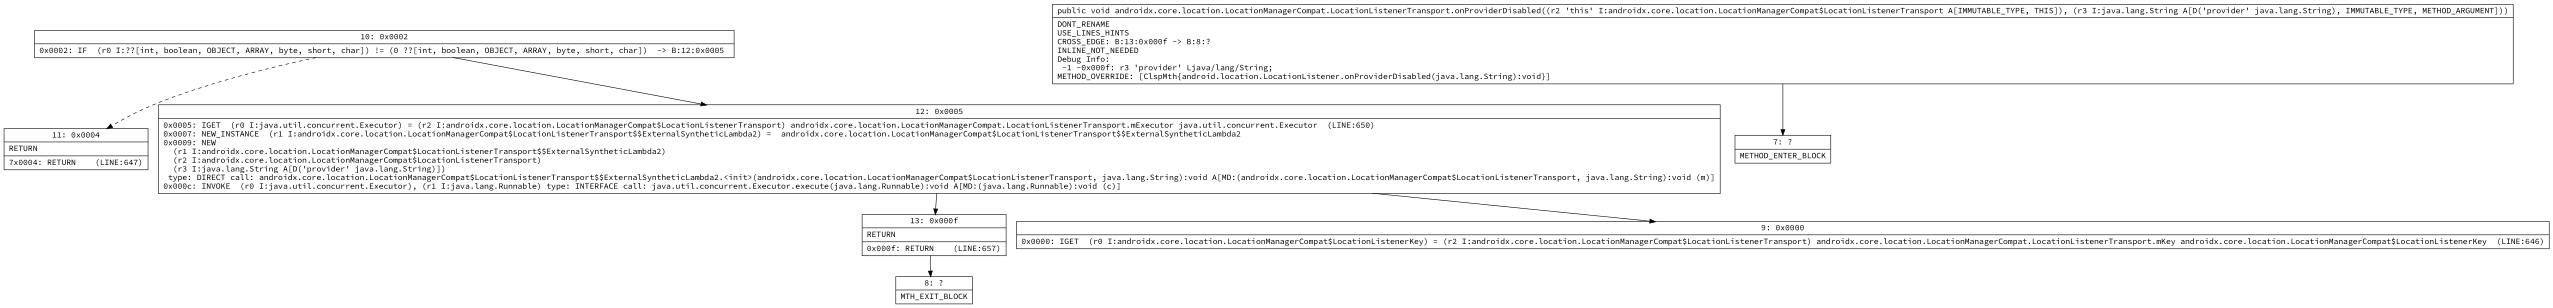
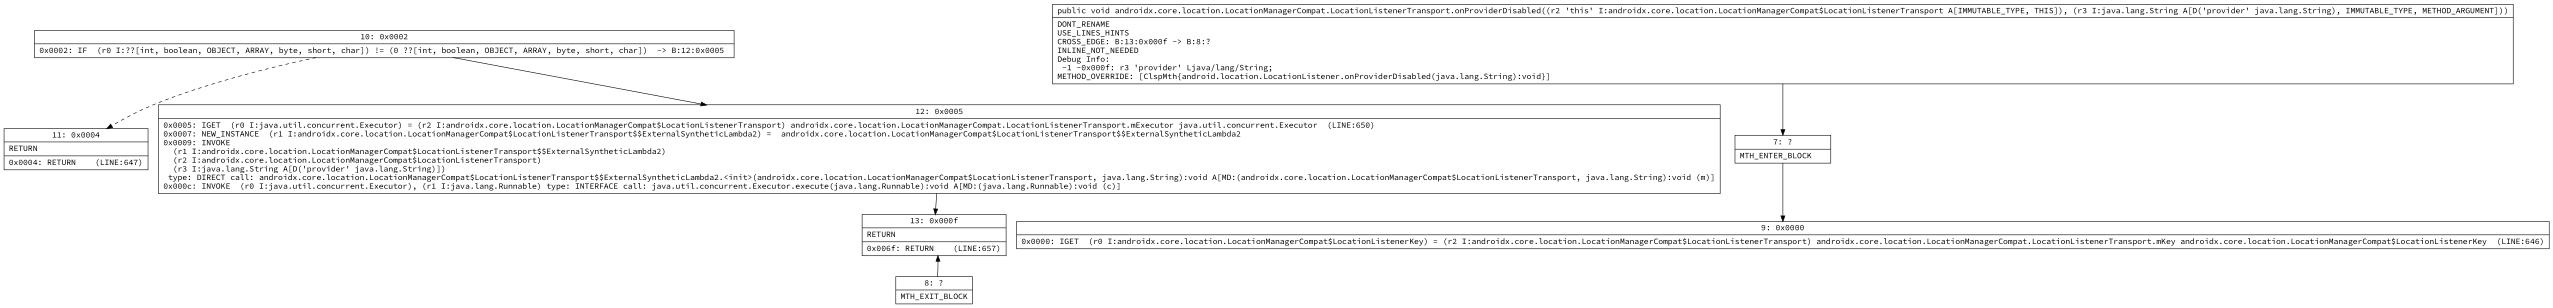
  digraph {
    fontname="Source Code Pro"
    node [fontname="Source Code Pro" shape=record]
    edge [fontname="Source Code Pro"]
-   n1 [label="{7\:\ ?|METHOD_ENTER_BLOCK\l}"]
+   n1 [label="{7\:\ ?|MTH_ENTER_BLOCK\l}"]
    n2 [label="{9\:\ 0x0000|0x0000: IGET  (r0 I:androidx.core.location.LocationManagerCompat$LocationListenerKey) = (r2 I:androidx.core.location.LocationManagerCompat$LocationListenerTransport) androidx.core.location.LocationManagerCompat.LocationListenerTransport.mKey androidx.core.location.LocationManagerCompat$LocationListenerKey  (LINE:646)\l}"]
    n3 [label="{10\:\ 0x0002|0x0002: IF  (r0 I:??[int, boolean, OBJECT, ARRAY, byte, short, char]) != (0 ??[int, boolean, OBJECT, ARRAY, byte, short, char])  \-\> B:12:0x0005 \l}"]
-   n4 [label="{11\:\ 0x0004|RETURN\l|7x0004: RETURN    (LINE:647)\l}"]
-   n5 [label="{12\:\ 0x0005|0x0005: IGET  (r0 I:java.util.concurrent.Executor) = (r2 I:androidx.core.location.LocationManagerCompat$LocationListenerTransport) androidx.core.location.LocationManagerCompat.LocationListenerTransport.mExecutor java.util.concurrent.Executor  (LINE:650)\l0x0007: NEW_INSTANCE  (r1 I:androidx.core.location.LocationManagerCompat$LocationListenerTransport$$ExternalSyntheticLambda2) =  androidx.core.location.LocationManagerCompat$LocationListenerTransport$$ExternalSyntheticLambda2 \l0x0009: NEW  \l  (r1 I:androidx.core.location.LocationManagerCompat$LocationListenerTransport$$ExternalSyntheticLambda2)\l  (r2 I:androidx.core.location.LocationManagerCompat$LocationListenerTransport)\l  (r3 I:java.lang.String A[D('provider' java.lang.String)])\l type: DIRECT call: androidx.core.location.LocationManagerCompat$LocationListenerTransport$$ExternalSyntheticLambda2.\<init\>(androidx.core.location.LocationManagerCompat$LocationListenerTransport, java.lang.String):void A[MD:(androidx.core.location.LocationManagerCompat$LocationListenerTransport, java.lang.String):void (m)]\l0x000c: INVOKE  (r0 I:java.util.concurrent.Executor), (r1 I:java.lang.Runnable) type: INTERFACE call: java.util.concurrent.Executor.execute(java.lang.Runnable):void A[MD:(java.lang.Runnable):void (c)]\l}"]
-   n6 [label="{13\:\ 0x000f|RETURN\l|0x000f: RETURN    (LINE:657)\l}"]
+   n4 [label="{11\:\ 0x0004|RETURN\l|0x0004: RETURN    (LINE:647)\l}"]
+   n5 [label="{12\:\ 0x0005|0x0005: IGET  (r0 I:java.util.concurrent.Executor) = (r2 I:androidx.core.location.LocationManagerCompat$LocationListenerTransport) androidx.core.location.LocationManagerCompat.LocationListenerTransport.mExecutor java.util.concurrent.Executor  (LINE:650)\l0x0007: NEW_INSTANCE  (r1 I:androidx.core.location.LocationManagerCompat$LocationListenerTransport$$ExternalSyntheticLambda2) =  androidx.core.location.LocationManagerCompat$LocationListenerTransport$$ExternalSyntheticLambda2 \l0x0009: INVOKE  \l  (r1 I:androidx.core.location.LocationManagerCompat$LocationListenerTransport$$ExternalSyntheticLambda2)\l  (r2 I:androidx.core.location.LocationManagerCompat$LocationListenerTransport)\l  (r3 I:java.lang.String A[D('provider' java.lang.String)])\l type: DIRECT call: androidx.core.location.LocationManagerCompat$LocationListenerTransport$$ExternalSyntheticLambda2.\<init\>(androidx.core.location.LocationManagerCompat$LocationListenerTransport, java.lang.String):void A[MD:(androidx.core.location.LocationManagerCompat$LocationListenerTransport, java.lang.String):void (m)]\l0x000c: INVOKE  (r0 I:java.util.concurrent.Executor), (r1 I:java.lang.Runnable) type: INTERFACE call: java.util.concurrent.Executor.execute(java.lang.Runnable):void A[MD:(java.lang.Runnable):void (c)]\l}"]
+   n6 [label="{13\:\ 0x000f|RETURN\l|0x006f: RETURN    (LINE:657)\l}"]
    n7 [label="{8\:\ ?|MTH_EXIT_BLOCK\l}"]
    n8 [label="{public void androidx.core.location.LocationManagerCompat.LocationListenerTransport.onProviderDisabled((r2 'this' I:androidx.core.location.LocationManagerCompat$LocationListenerTransport A[IMMUTABLE_TYPE, THIS]), (r3 I:java.lang.String A[D('provider' java.lang.String), IMMUTABLE_TYPE, METHOD_ARGUMENT]))  | DONT_RENAME\lUSE_LINES_HINTS\lCROSS_EDGE: B:13:0x000f \-\> B:8:?\lINLINE_NOT_NEEDED\lDebug Info:\l  \-1 \-0x000f: r3 'provider' Ljava\/lang\/String;\lMETHOD_OVERRIDE: [ClspMth\{android.location.LocationListener.onProviderDisabled(java.lang.String):void\}]\l}"]
-   n5 -> n2
+   n1 -> n2
    n3 -> n4 [style=dashed]
    n3 -> n5
    n5 -> n6
-   n6 -> n7
+   n7 -> n6
    n8 -> n1
  }
